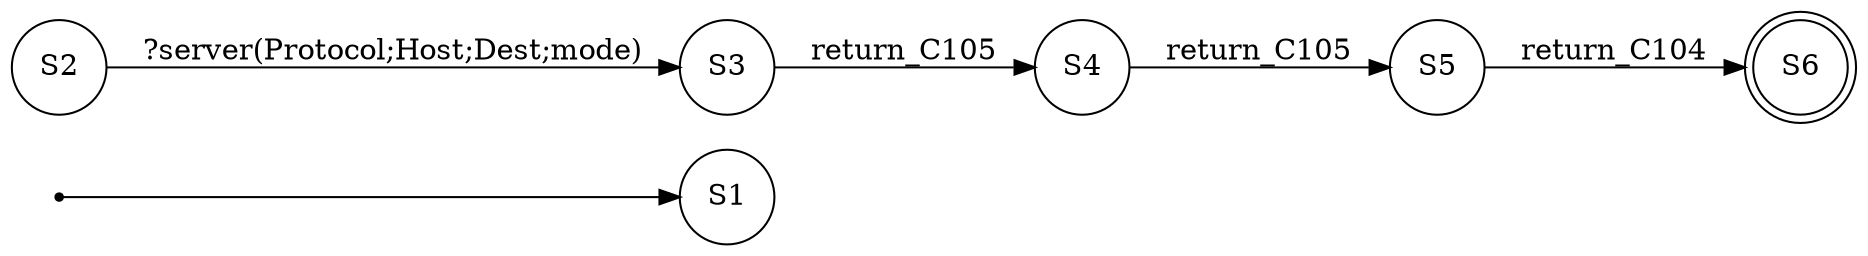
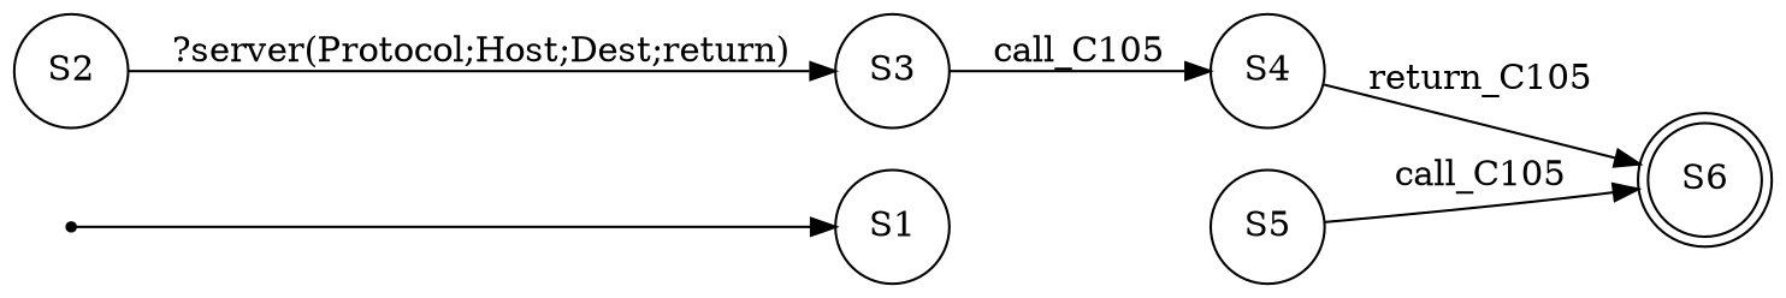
  digraph {
    rankdir=LR
    node [shape=circle]
    S00 [shape=point]
    n2 [label=S1]
    n3 [label=S2]
    n4 [label=S3]
    n5 [label=S4]
    n6 [label=S5]
    n7 [label=S6 shape=doublecircle]
    S00 -> n2
-   n3 -> n4 [label="?server(Protocol;Host;Dest;mode)"]
-   n4 -> n5 [label=return_C105]
-   n5 -> n6 [label=return_C105]
-   n6 -> n7 [label=return_C104]
+   n3 -> n4 [label="?server(Protocol;Host;Dest;return)"]
+   n4 -> n5 [label=call_C105]
+   n5 -> n7 [label=return_C105]
+   n6 -> n7 [label=call_C105]
  }
